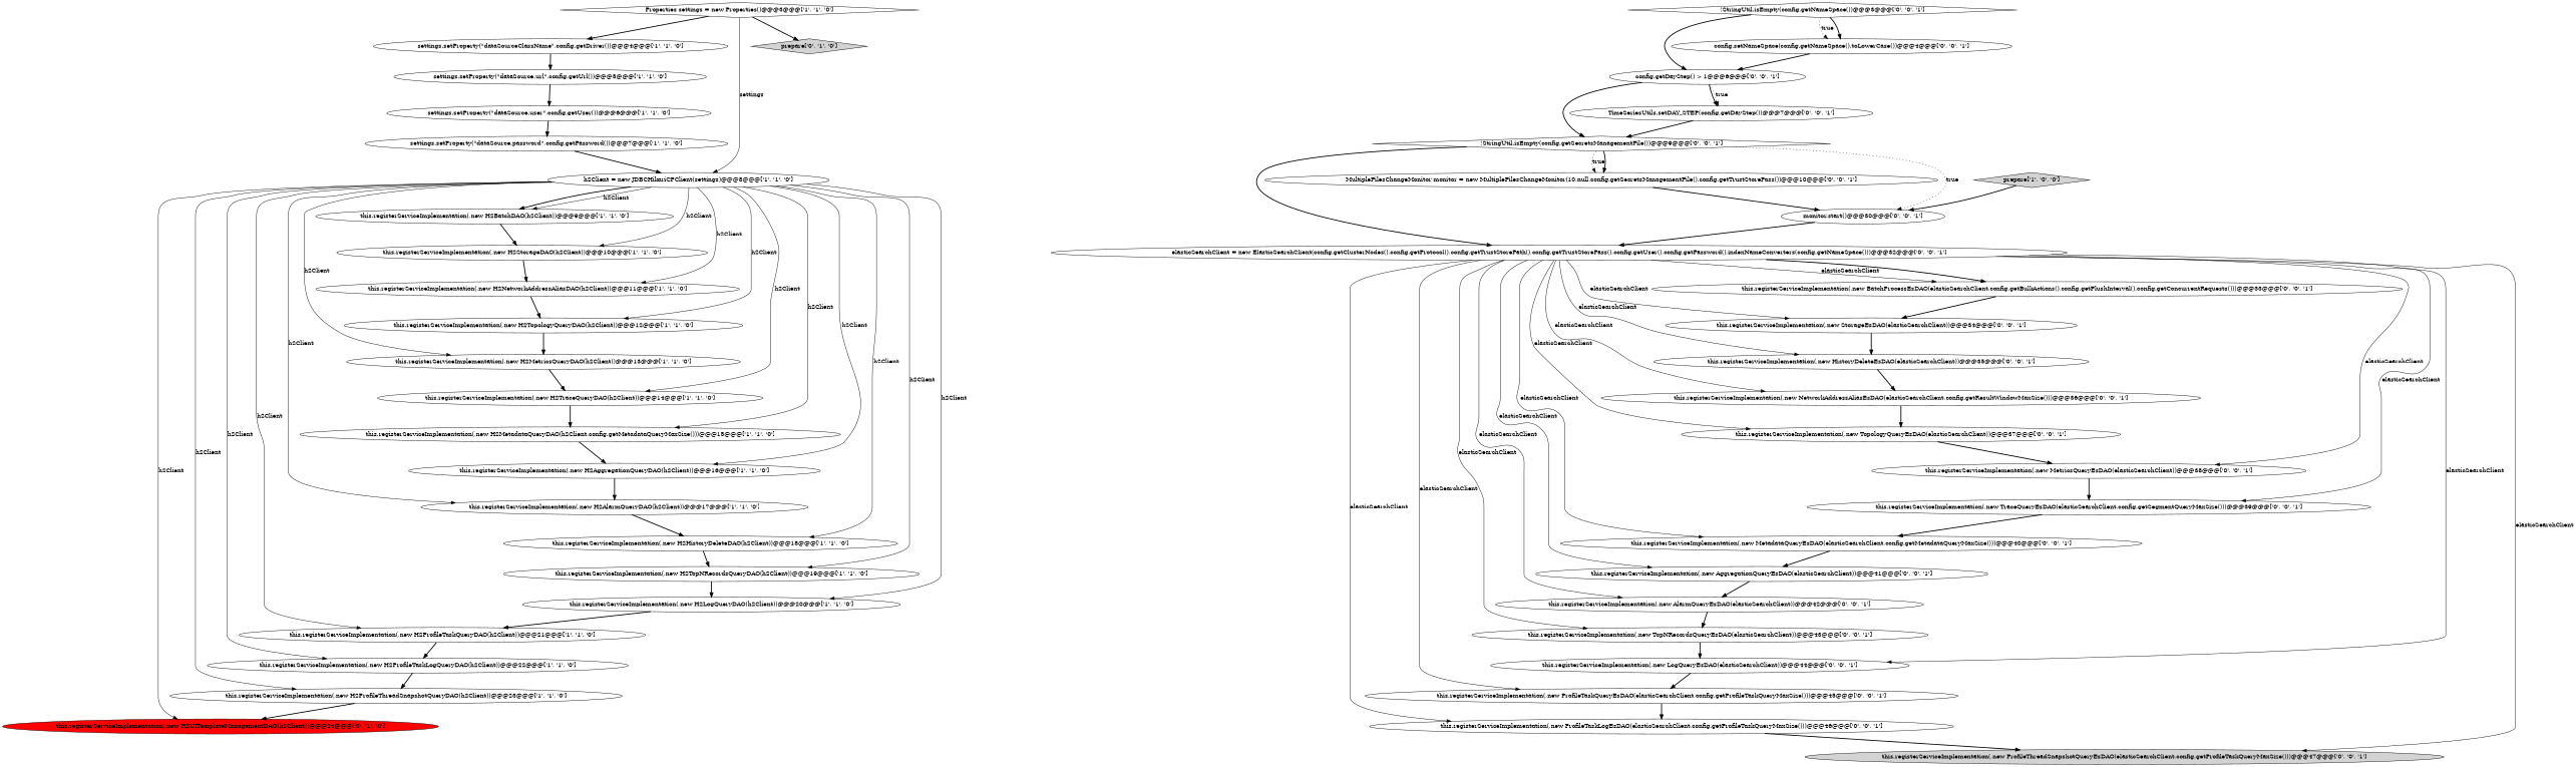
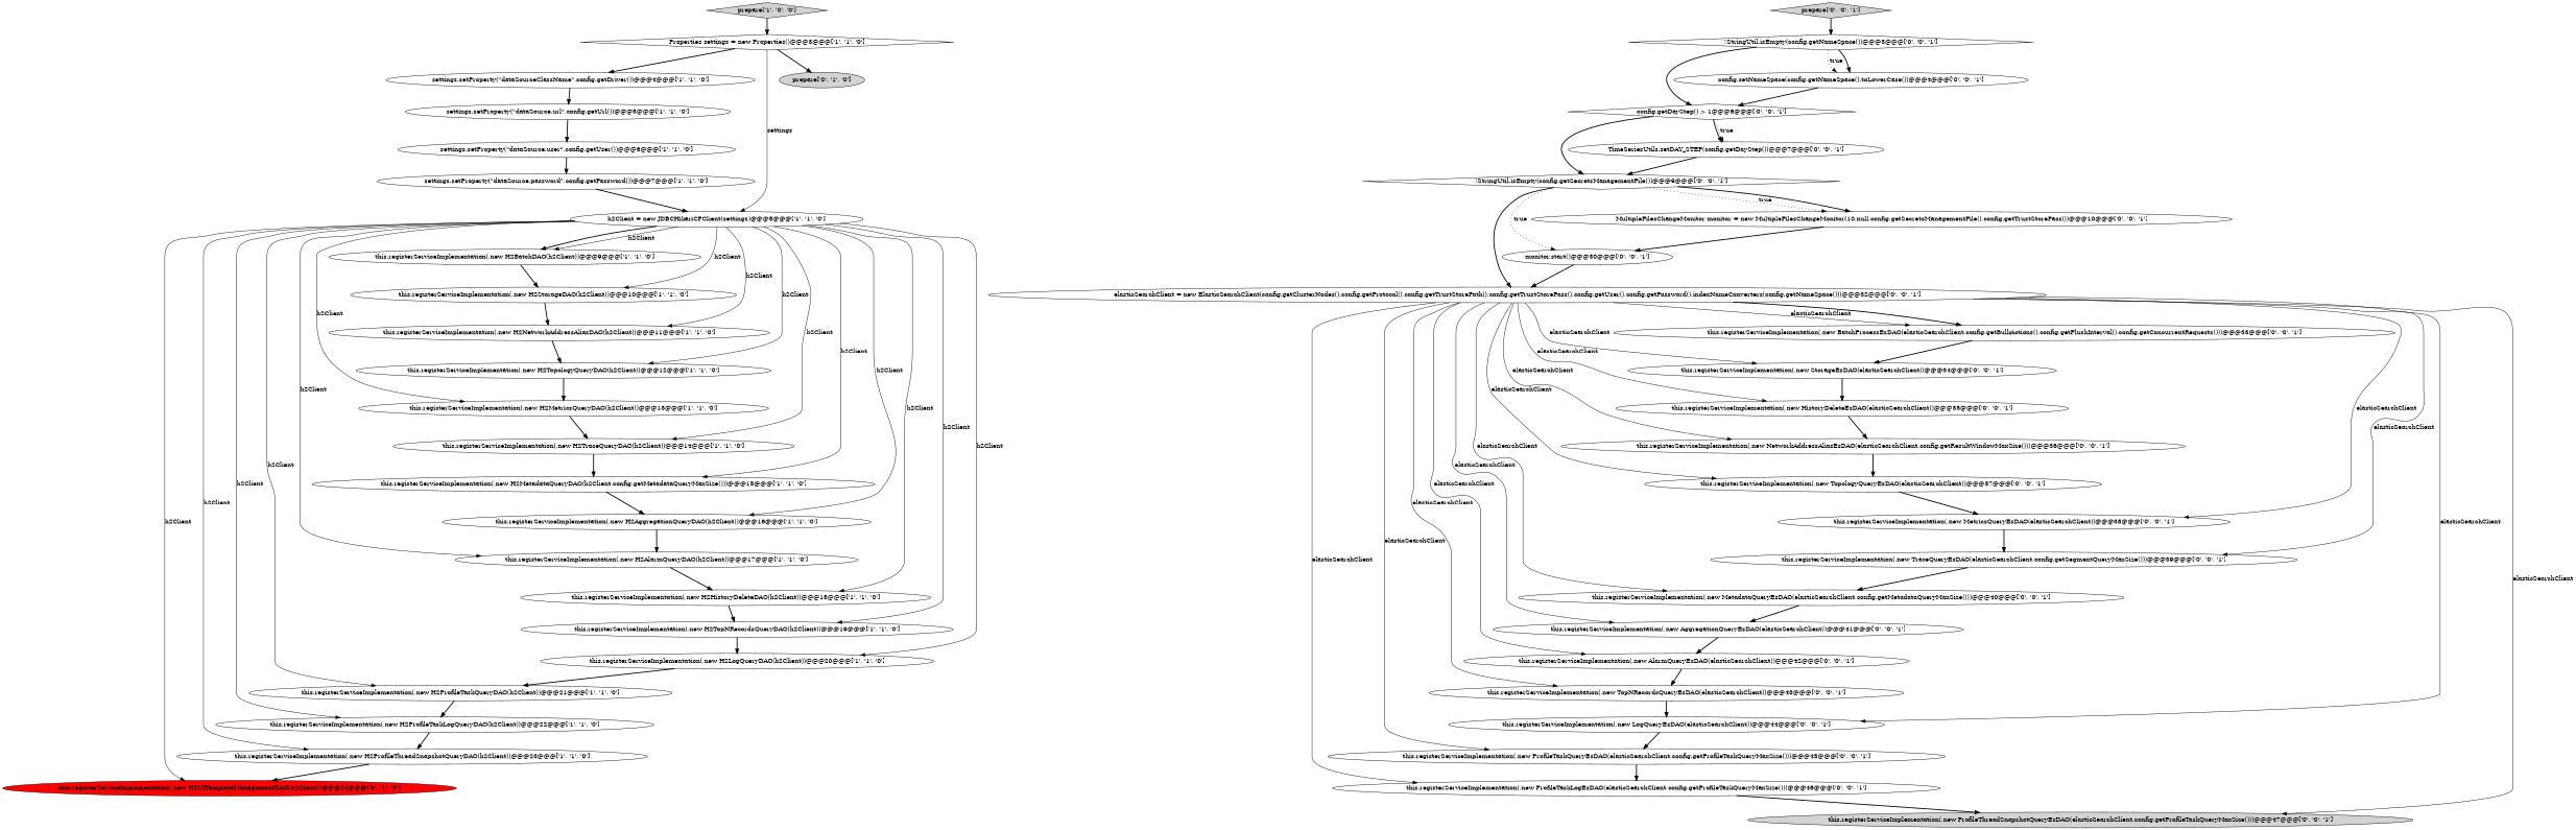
  digraph {
    node [fillcolor=white shape=ellipse style=filled]
    edge [style=bold]
    n1 [fillcolor=red label="this.registerServiceImplementation(,new H2UITemplateManagementDAO(h2Client))@@@24@@@['0', '1', '0']"]
    n2 [label="!StringUtil.isEmpty(config.getSecretsManagementFile())@@@9@@@['0', '0', '1']" shape=diamond]
    n3 [label="elasticSearchClient = new ElasticSearchClient(config.getClusterNodes(),config.getProtocol(),config.getTrustStorePath(),config.getTrustStorePass(),config.getUser(),config.getPassword(),indexNameConverters(config.getNameSpace()))@@@32@@@['0', '0', '1']"]
    n4 [label="MultipleFilesChangeMonitor monitor = new MultipleFilesChangeMonitor(10,null,config.getSecretsManagementFile(),config.getTrustStorePass())@@@10@@@['0', '0', '1']"]
    n5 [label="monitor.start()@@@30@@@['0', '0', '1']"]
    n6 [label="this.registerServiceImplementation(,new NetworkAddressAliasEsDAO(elasticSearchClient,config.getResultWindowMaxSize()))@@@36@@@['0', '0', '1']"]
    n7 [label="this.registerServiceImplementation(,new TopologyQueryEsDAO(elasticSearchClient))@@@37@@@['0', '0', '1']"]
    n8 [label="this.registerServiceImplementation(,new ProfileTaskLogEsDAO(elasticSearchClient,config.getProfileTaskQueryMaxSize()))@@@46@@@['0', '0', '1']"]
    n9 [fillcolor=lightgray label="this.registerServiceImplementation(,new ProfileThreadSnapshotQueryEsDAO(elasticSearchClient,config.getProfileTaskQueryMaxSize()))@@@47@@@['0', '0', '1']"]
    n10 [label="this.registerServiceImplementation(,new HistoryDeleteEsDAO(elasticSearchClient))@@@35@@@['0', '0', '1']"]
    n11 [label="this.registerServiceImplementation(,new AlarmQueryEsDAO(elasticSearchClient))@@@42@@@['0', '0', '1']"]
    n12 [label="this.registerServiceImplementation(,new TopNRecordsQueryEsDAO(elasticSearchClient))@@@43@@@['0', '0', '1']"]
    n13 [label="this.registerServiceImplementation(,new MetadataQueryEsDAO(elasticSearchClient,config.getMetadataQueryMaxSize()))@@@40@@@['0', '0', '1']"]
    n14 [label="this.registerServiceImplementation(,new MetricsQueryEsDAO(elasticSearchClient))@@@38@@@['0', '0', '1']"]
    n15 [label="this.registerServiceImplementation(,new BatchProcessEsDAO(elasticSearchClient,config.getBulkActions(),config.getFlushInterval(),config.getConcurrentRequests()))@@@33@@@['0', '0', '1']"]
    n16 [label="this.registerServiceImplementation(,new StorageEsDAO(elasticSearchClient))@@@34@@@['0', '0', '1']"]
    n17 [label="this.registerServiceImplementation(,new AggregationQueryEsDAO(elasticSearchClient))@@@41@@@['0', '0', '1']"]
    n18 [label="this.registerServiceImplementation(,new ProfileTaskQueryEsDAO(elasticSearchClient,config.getProfileTaskQueryMaxSize()))@@@45@@@['0', '0', '1']"]
    n19 [label="this.registerServiceImplementation(,new LogQueryEsDAO(elasticSearchClient))@@@44@@@['0', '0', '1']"]
    n20 [label="this.registerServiceImplementation(,new TraceQueryEsDAO(elasticSearchClient,config.getSegmentQueryMaxSize()))@@@39@@@['0', '0', '1']"]
    n21 [label="TimeSeriesUtils.setDAY_STEP(config.getDayStep())@@@7@@@['0', '0', '1']"]
    n22 [label="Properties settings = new Properties()@@@3@@@['1', '1', '0']" shape=diamond]
    n23 [label="settings.setProperty(\"dataSourceClassName\",config.getDriver())@@@4@@@['1', '1', '0']"]
    n24 [label="h2Client = new JDBCHikariCPClient(settings)@@@8@@@['1', '1', '0']"]
-   n25 [fillcolor=lightgray label="prepare['0', '1', '0']" shape=diamond]
+   n25 [fillcolor=lightgray label="prepare['0', '1', '0']"]
    n26 [label="settings.setProperty(\"dataSource.url\",config.getUrl())@@@5@@@['1', '1', '0']"]
    n27 [label="this.registerServiceImplementation(,new H2AggregationQueryDAO(h2Client))@@@16@@@['1', '1', '0']"]
    n28 [label="this.registerServiceImplementation(,new H2AlarmQueryDAO(h2Client))@@@17@@@['1', '1', '0']"]
    n29 [label="this.registerServiceImplementation(,new H2TopNRecordsQueryDAO(h2Client))@@@19@@@['1', '1', '0']"]
    n30 [label="this.registerServiceImplementation(,new H2LogQueryDAO(h2Client))@@@20@@@['1', '1', '0']"]
    n31 [label="this.registerServiceImplementation(,new H2MetadataQueryDAO(h2Client,config.getMetadataQueryMaxSize()))@@@15@@@['1', '1', '0']"]
    n32 [label="this.registerServiceImplementation(,new H2HistoryDeleteDAO(h2Client))@@@18@@@['1', '1', '0']"]
    n33 [label="this.registerServiceImplementation(,new H2TraceQueryDAO(h2Client))@@@14@@@['1', '1', '0']"]
    n34 [label="this.registerServiceImplementation(,new H2StorageDAO(h2Client))@@@10@@@['1', '1', '0']"]
    n35 [label="this.registerServiceImplementation(,new H2NetworkAddressAliasDAO(h2Client))@@@11@@@['1', '1', '0']"]
    n36 [label="this.registerServiceImplementation(,new H2ProfileTaskLogQueryDAO(h2Client))@@@22@@@['1', '1', '0']"]
    n37 [label="this.registerServiceImplementation(,new H2ProfileThreadSnapshotQueryDAO(h2Client))@@@23@@@['1', '1', '0']"]
    n38 [label="this.registerServiceImplementation(,new H2BatchDAO(h2Client))@@@9@@@['1', '1', '0']"]
    n39 [label="this.registerServiceImplementation(,new H2ProfileTaskQueryDAO(h2Client))@@@21@@@['1', '1', '0']"]
    n40 [label="this.registerServiceImplementation(,new H2TopologyQueryDAO(h2Client))@@@12@@@['1', '1', '0']"]
    n41 [label="this.registerServiceImplementation(,new H2MetricsQueryDAO(h2Client))@@@13@@@['1', '1', '0']"]
    n42 [label="settings.setProperty(\"dataSource.password\",config.getPassword())@@@7@@@['1', '1', '0']"]
+   n43 [fillcolor=lightgray label="prepare['0', '0', '1']" shape=diamond]
    n44 [label="!StringUtil.isEmpty(config.getNameSpace())@@@3@@@['0', '0', '1']" shape=diamond]
-   n45 [label="config.getDayStep() > 1@@@6@@@['0', '0', '1']"]
+   n45 [label="config.getDayStep() > 1@@@6@@@['0', '0', '1']" shape=diamond]
    n46 [label="config.setNameSpace(config.getNameSpace().toLowerCase())@@@4@@@['0', '0', '1']"]
    n47 [label="settings.setProperty(\"dataSource.user\",config.getUser())@@@6@@@['1', '1', '0']"]
    n48 [fillcolor=lightgray label="prepare['1', '0', '0']" shape=diamond]
    n2 -> n3
    n2 -> n4 [label=true style=dotted]
    n2 -> n4
    n2 -> n5 [label=true style=dotted]
    n3 -> n6 [label=elasticSearchClient style=solid]
    n3 -> n7 [label=elasticSearchClient style=solid]
    n3 -> n8 [label=elasticSearchClient style=solid]
    n3 -> n9 [label=elasticSearchClient style=solid]
    n3 -> n10 [label=elasticSearchClient style=solid]
    n3 -> n11 [label=elasticSearchClient style=solid]
    n3 -> n12 [label=elasticSearchClient style=solid]
    n3 -> n13 [label=elasticSearchClient style=solid]
    n3 -> n14 [label=elasticSearchClient style=solid]
    n3 -> n15 [label=elasticSearchClient style=solid]
    n3 -> n15
    n3 -> n16 [label=elasticSearchClient style=solid]
    n3 -> n17 [label=elasticSearchClient style=solid]
    n3 -> n18 [label=elasticSearchClient style=solid]
    n3 -> n19 [label=elasticSearchClient style=solid]
    n3 -> n20 [label=elasticSearchClient style=solid]
    n4 -> n5
    n5 -> n3
    n6 -> n7
    n7 -> n14
    n8 -> n9
    n10 -> n6
    n11 -> n12
    n12 -> n19
    n13 -> n17
    n14 -> n20
    n15 -> n16
    n16 -> n10
    n17 -> n11
    n18 -> n8
    n19 -> n18
    n20 -> n13
    n21 -> n2
    n22 -> n23
    n22 -> n24 [label=settings style=solid]
    n22 -> n25
    n23 -> n26
    n24 -> n1 [label=h2Client style=solid]
    n24 -> n27 [label=h2Client style=solid]
    n24 -> n28 [label=h2Client style=solid]
    n24 -> n29 [label=h2Client style=solid]
    n24 -> n30 [label=h2Client style=solid]
    n24 -> n31 [label=h2Client style=solid]
    n24 -> n32 [label=h2Client style=solid]
    n24 -> n33 [label=h2Client style=solid]
    n24 -> n34 [label=h2Client style=solid]
    n24 -> n35 [label=h2Client style=solid]
    n24 -> n36 [label=h2Client style=solid]
    n24 -> n37 [label=h2Client style=solid]
    n24 -> n38 [label=h2Client style=solid]
    n24 -> n38
    n24 -> n39 [label=h2Client style=solid]
    n24 -> n40 [label=h2Client style=solid]
    n24 -> n41 [label=h2Client style=solid]
    n26 -> n47
    n27 -> n28
    n28 -> n32
    n29 -> n30
    n30 -> n39
    n31 -> n27
    n32 -> n29
    n33 -> n31
    n34 -> n35
    n35 -> n40
    n36 -> n37
    n37 -> n1
    n38 -> n34
    n39 -> n36
    n40 -> n41
    n41 -> n33
    n42 -> n24
+   n43 -> n44
    n44 -> n45
    n44 -> n46
    n44 -> n46 [label=true style=dotted]
    n45 -> n2
    n45 -> n21 [label=true style=dotted]
    n45 -> n21
    n46 -> n45
    n47 -> n42
-   n48 -> n5
+   n48 -> n22
  }
